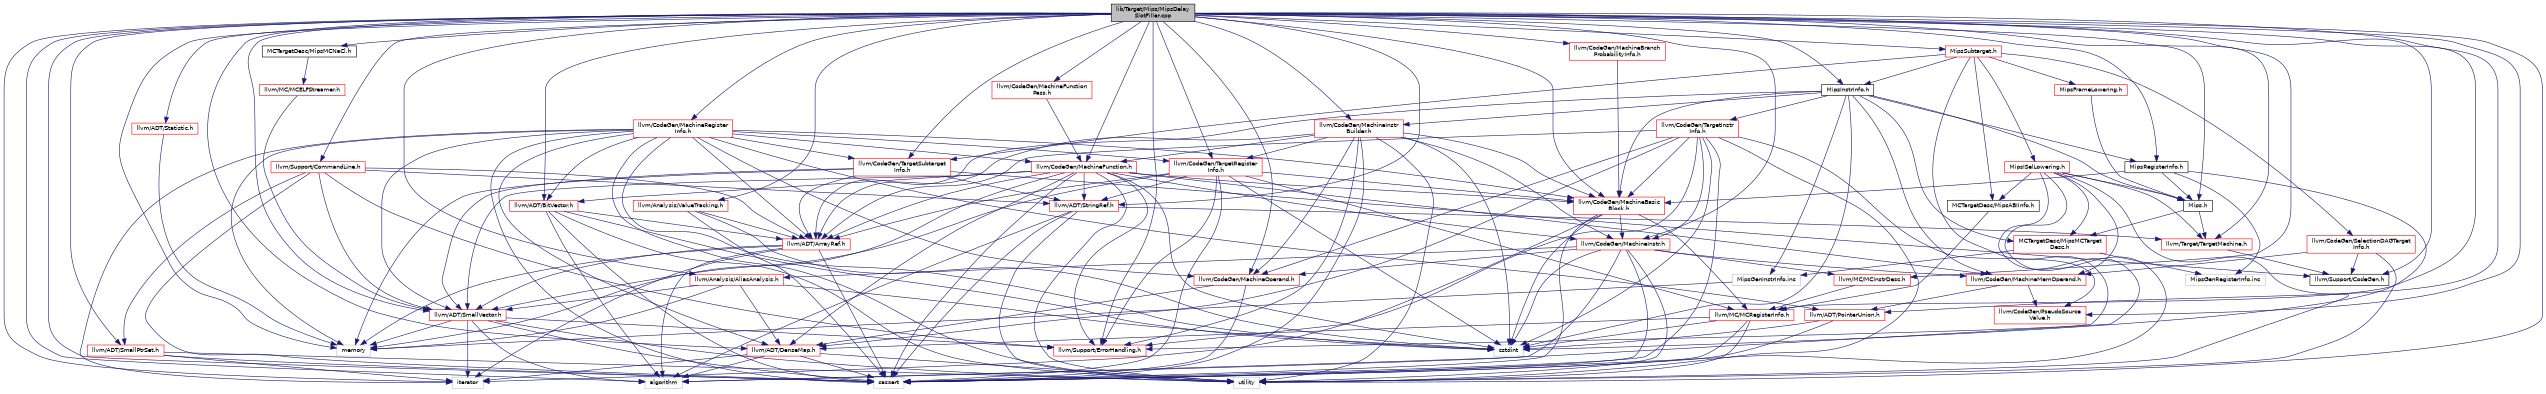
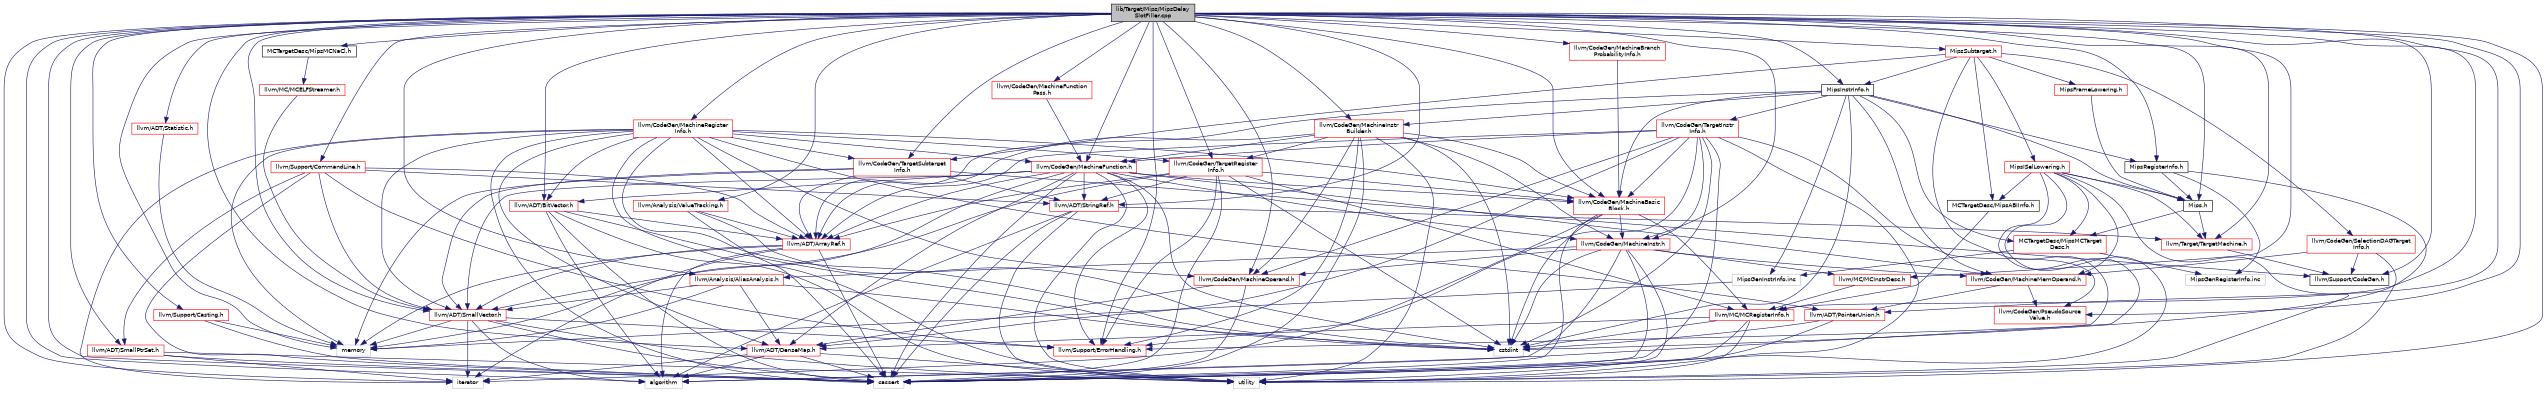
  digraph {
    node [color=red fontname=Helvetica fontsize=10 shape=box]
    edge [color=midnightblue fontname=Helvetica fontsize=10 labelfontname=Helvetica labelfontsize=10 style=solid]
    n1 [color=black fillcolor=grey75 fontcolor=black height=0.2 label="lib/Target/Mips/MipsDelay\lSlotFiller.cpp" style=filled width=0.4]
    n2 [color=black height=0.2 label="MCTargetDesc/MipsMCNaCl.h" width=0.4]
    n3 [height=0.2 label="llvm/ADT/SmallVector.h" width=0.4]
    n4 [height=0.2 label="llvm/Support/ErrorHandling.h" width=0.4]
    n5 [color=grey75 height=0.2 label=algorithm width=0.4]
    n6 [color=grey75 height=0.2 label=cassert width=0.4]
    n7 [color=grey75 height=0.2 label=iterator width=0.4]
    n8 [color=grey75 height=0.2 label=memory width=0.4]
    n9 [color=grey75 height=0.2 label=utility width=0.4]
    n10 [color=black height=0.2 label="Mips.h" width=0.4]
    n11 [height=0.2 label="llvm/Target/TargetMachine.h" width=0.4]
    n12 [height=0.2 label="llvm/ADT/StringRef.h" width=0.4]
    n13 [color=black height=0.2 label="llvm/Support/CodeGen.h" width=0.4]
    n14 [color=black height=0.2 label="MipsInstrInfo.h" width=0.4]
    n15 [color=black height=0.2 label="MipsRegisterInfo.h" width=0.4]
    n16 [height=0.2 label="llvm/CodeGen/MachineBasic\lBlock.h" width=0.4]
    n17 [height=0.2 label="llvm/CodeGen/MachineInstr.h" width=0.4]
    n18 [height=0.2 label="llvm/Analysis/AliasAnalysis.h" width=0.4]
    n19 [height=0.2 label="llvm/ADT/DenseMap.h" width=0.4]
    n20 [height=0.2 label="llvm/ADT/PointerUnion.h" width=0.4]
    n21 [height=0.2 label="llvm/CodeGen/PseudoSource\lValue.h" width=0.4]
    n22 [height=0.2 label="llvm/CodeGen/MachineOperand.h" width=0.4]
    n23 [height=0.2 label="llvm/MC/MCInstrDesc.h" width=0.4]
    n24 [height=0.2 label="llvm/MC/MCRegisterInfo.h" width=0.4]
    n25 [height=0.2 label="llvm/CodeGen/MachineInstr\lBuilder.h" width=0.4]
    n26 [height=0.2 label="llvm/CodeGen/MachineFunction.h" width=0.4]
    n27 [height=0.2 label="llvm/ADT/BitVector.h" width=0.4]
    n28 [height=0.2 label="llvm/CodeGen/TargetRegister\lInfo.h" width=0.4]
    n29 [height=0.2 label="MipsSubtarget.h" width=0.4]
    n30 [height=0.2 label="llvm/CodeGen/TargetSubtarget\lInfo.h" width=0.4]
    n31 [height=0.2 label="llvm/ADT/SmallPtrSet.h" width=0.4]
    n32 [height=0.2 label="llvm/ADT/Statistic.h" width=0.4]
    n33 [height=0.2 label="llvm/Analysis/ValueTracking.h" width=0.4]
    n34 [height=0.2 label="llvm/CodeGen/MachineBranch\lProbabilityInfo.h" width=0.4]
    n35 [height=0.2 label="llvm/CodeGen/MachineFunction\lPass.h" width=0.4]
    n36 [height=0.2 label="llvm/CodeGen/MachineRegister\lInfo.h" width=0.4]
+   n37 [height=0.2 label="llvm/Support/Casting.h" width=0.4]
    n38 [height=0.2 label="llvm/Support/CommandLine.h" width=0.4]
    n39 [height=0.2 label="llvm/MC/MCELFStreamer.h" width=0.4]
    n40 [height=0.2 label="MCTargetDesc/MipsMCTarget\lDesc.h" width=0.4]
    n41 [color=grey75 height=0.2 label="MipsGenInstrInfo.inc" width=0.4]
    n42 [color=grey75 height=0.2 label=cstdint width=0.4]
    n43 [height=0.2 label="llvm/CodeGen/MachineMemOperand.h" width=0.4]
    n44 [height=0.2 label="llvm/ADT/ArrayRef.h" width=0.4]
    n45 [height=0.2 label="llvm/CodeGen/TargetInstr\lInfo.h" width=0.4]
    n46 [color=grey75 height=0.2 label="MipsGenRegisterInfo.inc" width=0.4]
    n47 [color=black height=0.2 label="MCTargetDesc/MipsABIInfo.h" width=0.4]
    n48 [height=0.2 label="MipsFrameLowering.h" width=0.4]
    n49 [height=0.2 label="MipsISelLowering.h" width=0.4]
    n50 [height=0.2 label="llvm/CodeGen/SelectionDAGTarget\lInfo.h" width=0.4]
    n1 -> n2
    n1 -> n3
    n1 -> n4
    n1 -> n5
    n1 -> n6
    n1 -> n7
    n1 -> n8
    n1 -> n9
    n1 -> n10
    n1 -> n11
    n1 -> n12
    n1 -> n13
    n1 -> n14
    n1 -> n15
    n1 -> n16
    n1 -> n17
    n1 -> n18
    n1 -> n19
    n1 -> n20
    n1 -> n21
    n1 -> n22
    n1 -> n23
    n1 -> n24
    n1 -> n25
    n1 -> n26
    n1 -> n27
    n1 -> n28
    n1 -> n29
    n1 -> n30
    n1 -> n31
    n1 -> n32
    n1 -> n33
    n1 -> n34
    n1 -> n35
    n1 -> n36
+   n1 -> n37
    n1 -> n38
    n2 -> n39
    n3 -> n4
    n3 -> n5
    n3 -> n6
    n3 -> n7
    n3 -> n8
    n3 -> n9
    n10 -> n11
    n10 -> n40
    n11 -> n13
    n12 -> n5
    n12 -> n6
    n12 -> n9
    n12 -> n11
    n14 -> n10
    n14 -> n15
    n14 -> n16
    n14 -> n25
    n14 -> n40
    n14 -> n41
    n14 -> n42
    n14 -> n43
    n14 -> n44
    n14 -> n45
    n15 -> n10
-   n15 -> n16
    n15 -> n42
    n15 -> n46
    n16 -> n6
    n16 -> n7
    n16 -> n17
    n16 -> n24
    n16 -> n42
    n17 -> n5
    n17 -> n6
    n17 -> n9
    n17 -> n18
    n17 -> n22
    n17 -> n23
    n17 -> n42
    n17 -> n43
    n18 -> n3
    n18 -> n8
    n18 -> n19
    n18 -> n42
    n19 -> n5
    n19 -> n6
    n19 -> n7
    n19 -> n9
    n20 -> n6
    n20 -> n42
    n22 -> n6
    n22 -> n19
    n23 -> n24
    n24 -> n6
    n24 -> n9
    n24 -> n19
    n24 -> n42
    n25 -> n4
    n25 -> n6
    n25 -> n9
    n25 -> n16
    n25 -> n17
    n25 -> n22
    n25 -> n26
    n25 -> n28
    n25 -> n42
    n25 -> n44
    n26 -> n3
    n26 -> n4
    n26 -> n6
    n26 -> n8
    n26 -> n9
    n26 -> n12
    n26 -> n16
    n26 -> n17
    n26 -> n19
    n26 -> n27
    n26 -> n42
    n26 -> n43
    n26 -> n44
    n27 -> n5
    n27 -> n6
    n27 -> n9
    n27 -> n42
    n27 -> n44
    n28 -> n3
    n28 -> n4
    n28 -> n6
    n28 -> n12
    n28 -> n16
    n28 -> n24
    n28 -> n42
    n28 -> n44
    n29 -> n4
    n29 -> n14
    n29 -> n30
    n29 -> n47
    n29 -> n48
    n29 -> n49
    n29 -> n50
    n30 -> n3
    n30 -> n8
    n30 -> n12
    n30 -> n13
    n30 -> n44
    n31 -> n6
    n31 -> n7
    n31 -> n9
    n32 -> n8
    n33 -> n6
    n33 -> n42
    n33 -> n44
    n34 -> n16
    n35 -> n26
    n36 -> n3
    n36 -> n6
    n36 -> n7
    n36 -> n8
    n36 -> n9
    n36 -> n16
    n36 -> n19
    n36 -> n20
    n36 -> n22
    n36 -> n26
    n36 -> n27
    n36 -> n28
    n36 -> n30
    n36 -> n42
    n36 -> n44
+   n37 -> n6
+   n37 -> n8
    n38 -> n3
    n38 -> n4
    n38 -> n6
    n38 -> n12
    n38 -> n31
    n38 -> n44
    n39 -> n3
    n40 -> n41
    n40 -> n46
    n41 -> n8
    n43 -> n20
    n43 -> n21
    n44 -> n3
    n44 -> n5
    n44 -> n6
    n44 -> n7
    n44 -> n8
    n45 -> n4
    n45 -> n6
    n45 -> n9
    n45 -> n16
    n45 -> n17
    n45 -> n19
    n45 -> n21
    n45 -> n22
+   n45 -> n26
    n45 -> n42
    n45 -> n44
    n47 -> n24
    n48 -> n10
    n49 -> n5
    n49 -> n6
    n49 -> n9
    n49 -> n10
    n49 -> n11
    n49 -> n40
    n49 -> n43
    n49 -> n47
    n50 -> n9
    n50 -> n13
    n50 -> n43
  }
